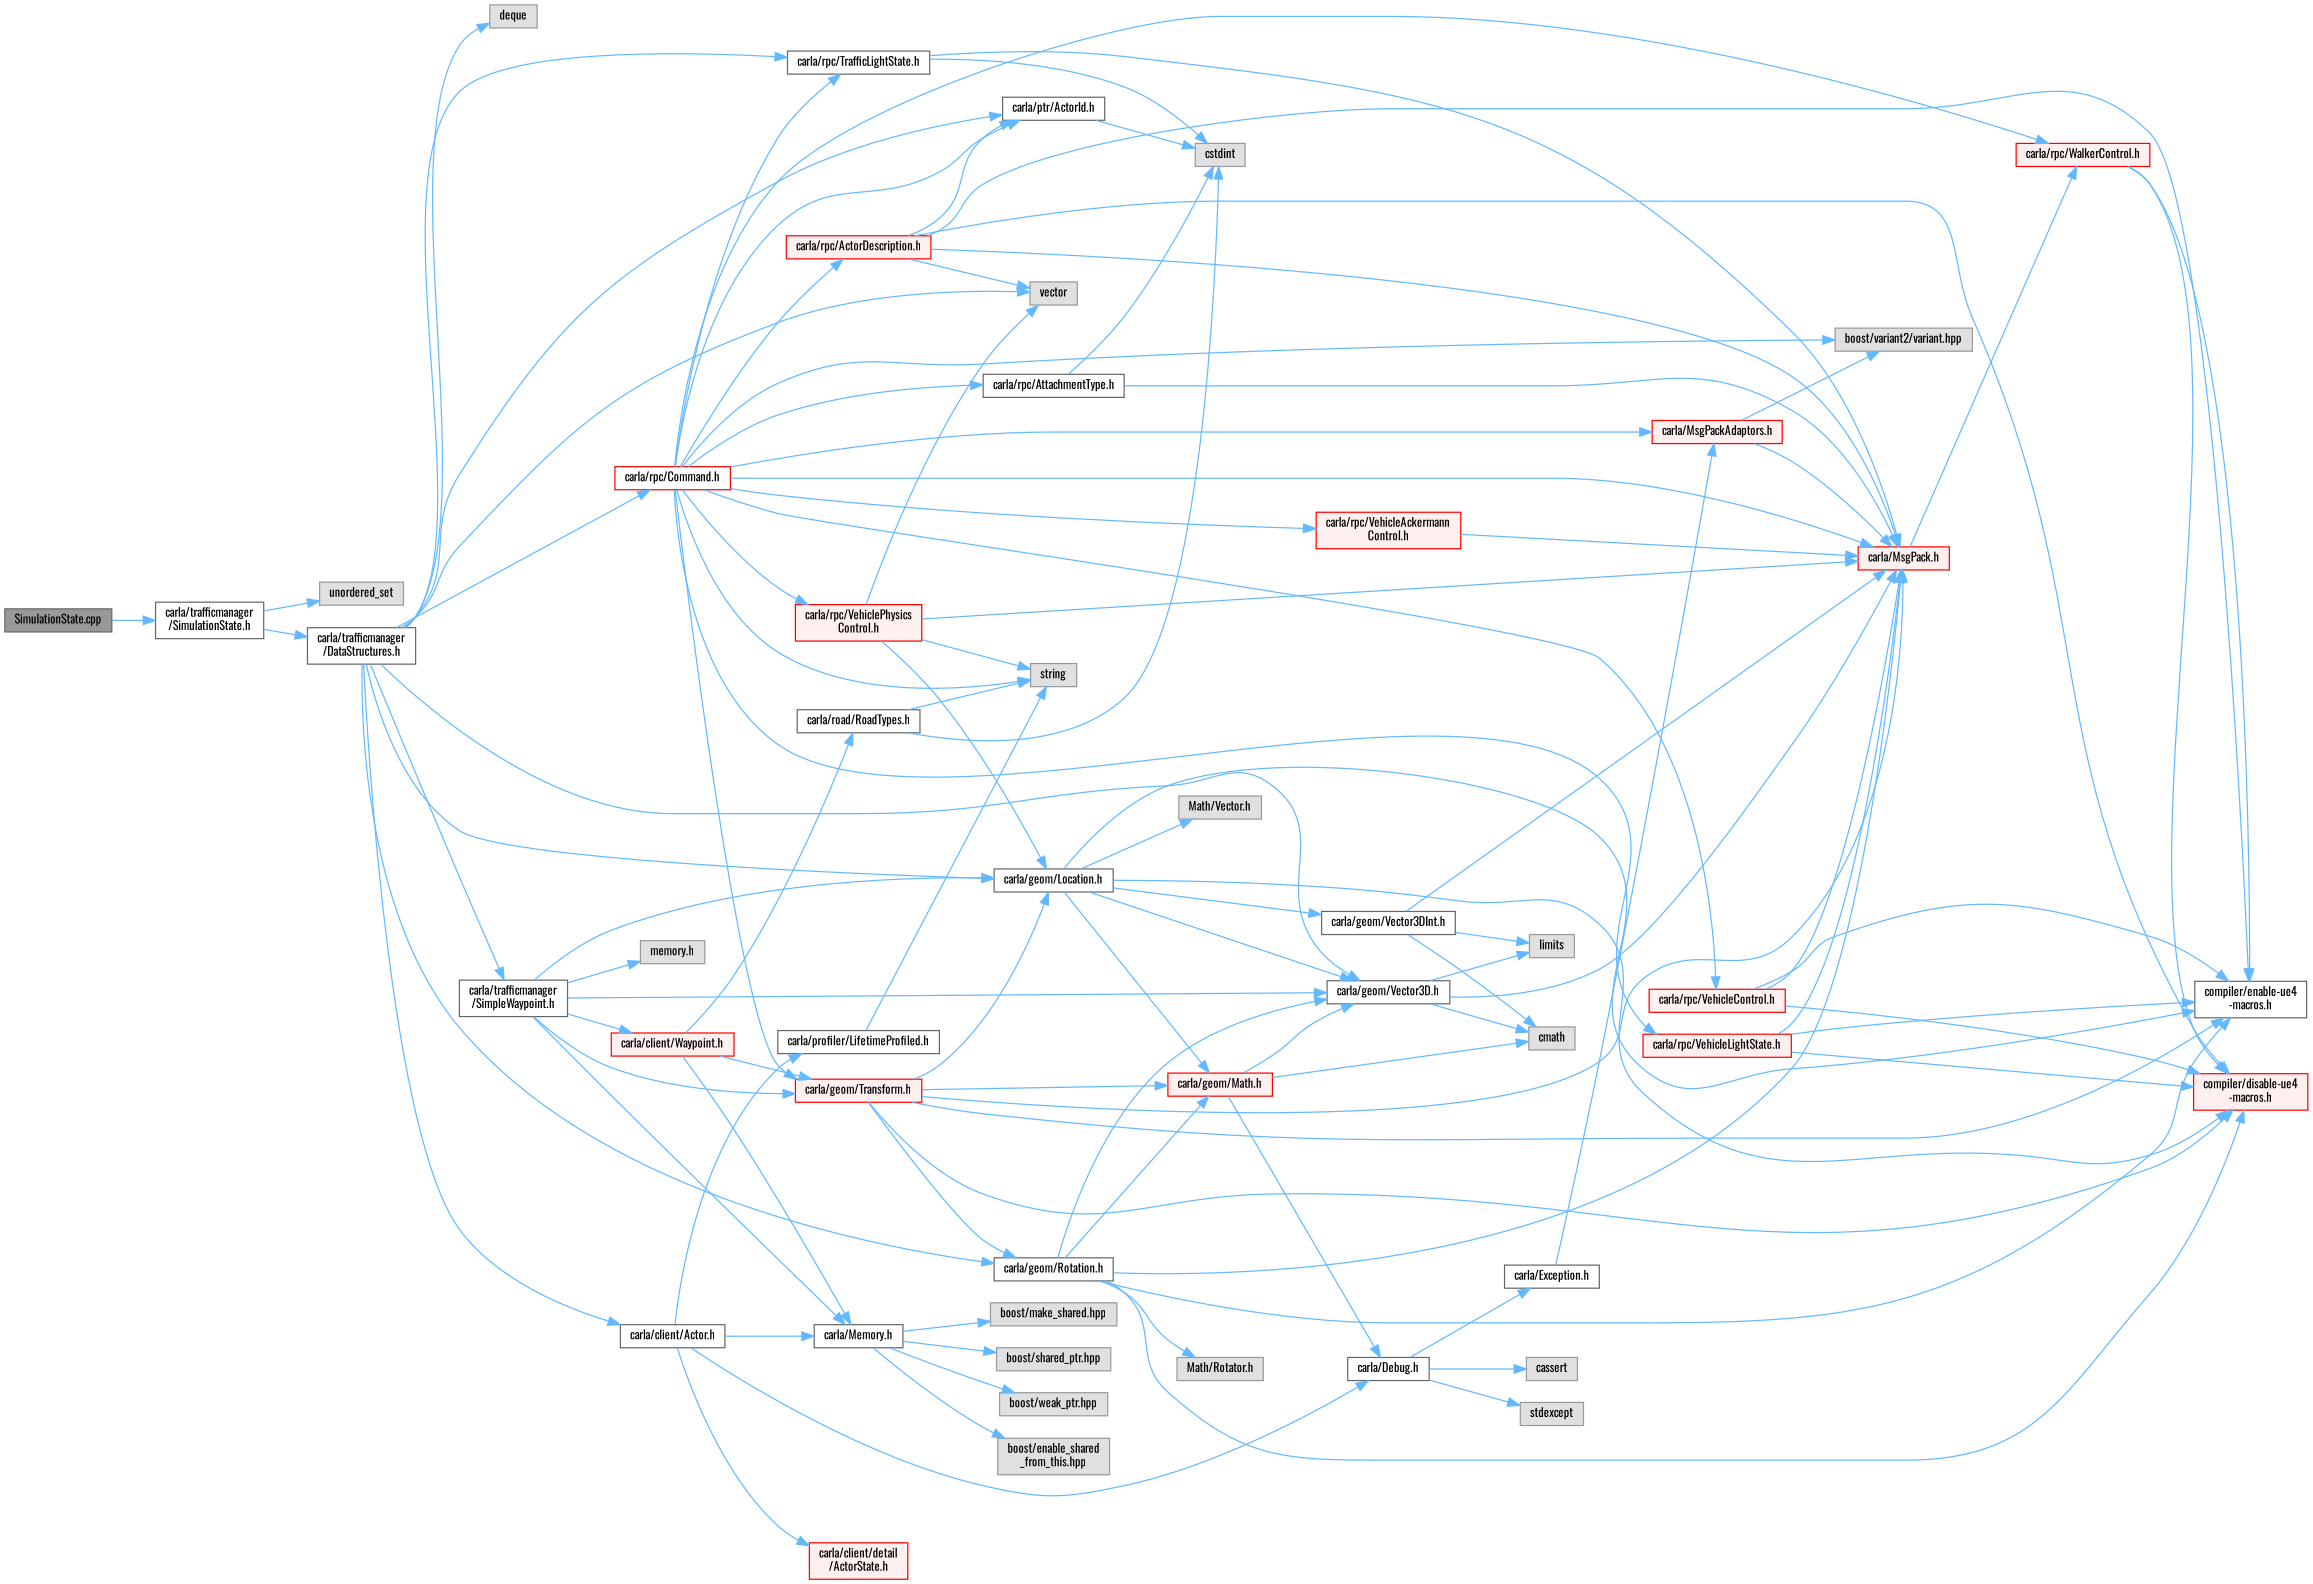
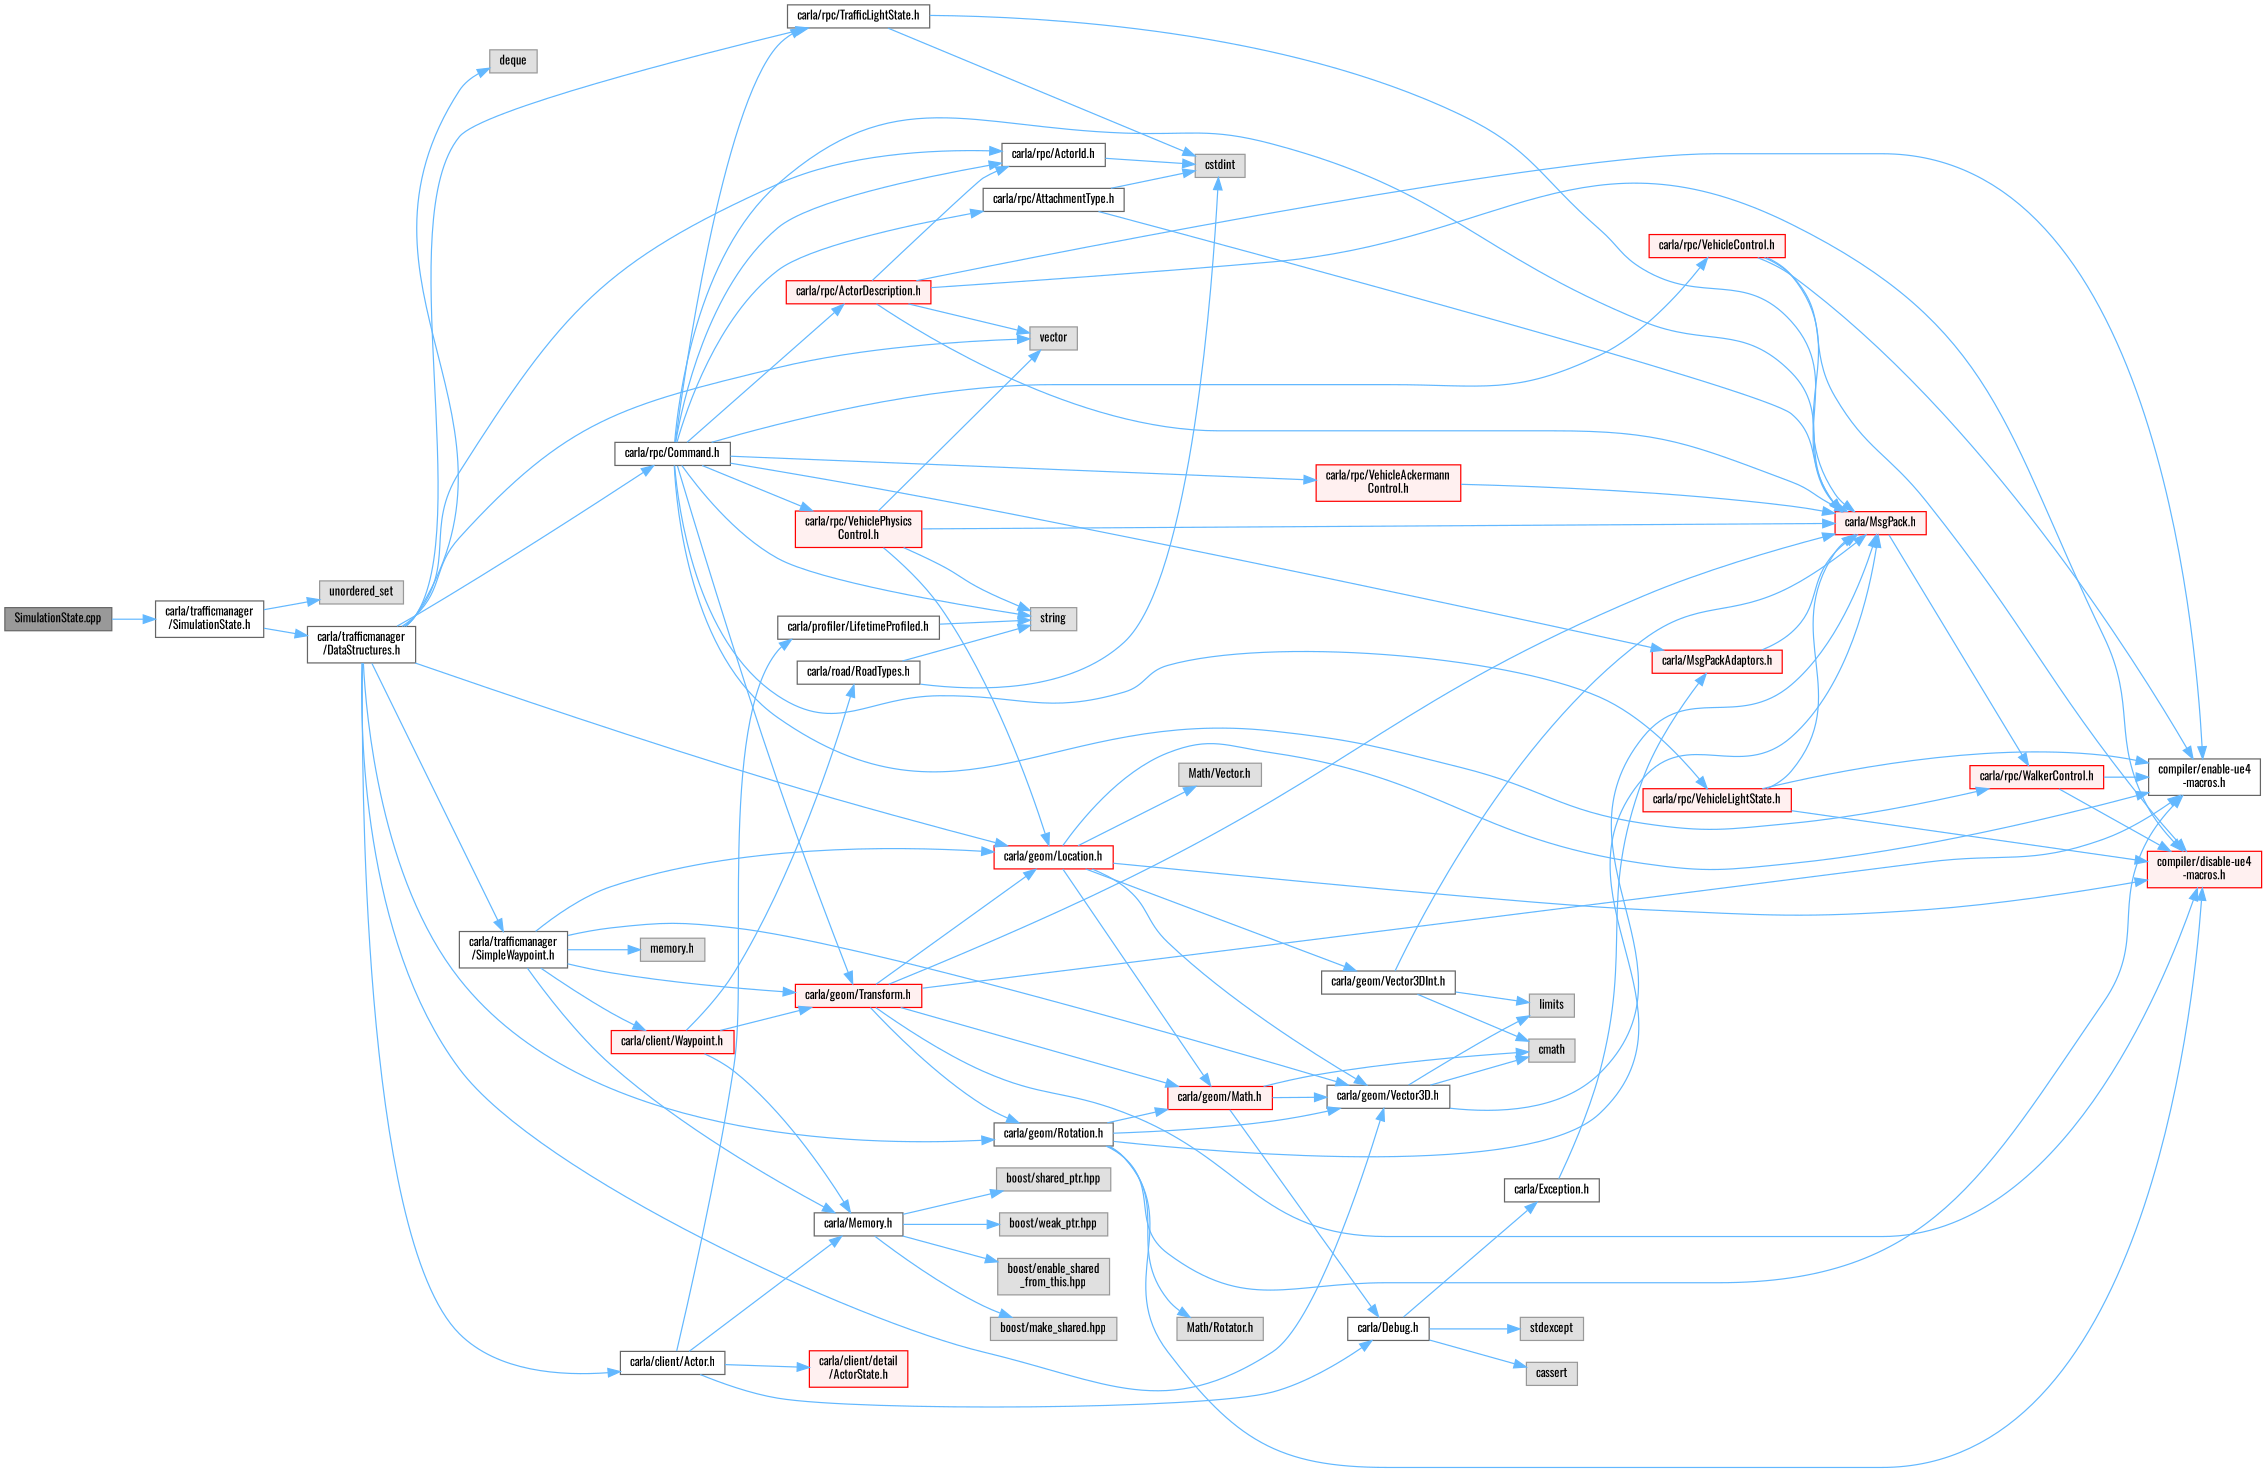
  digraph {
    fontname=Oswald
    rankdir=LR
    node [color=grey40 fillcolor=white fontname=Oswald fontsize=10 shape=box style=filled]
    edge [color=steelblue1 fontname=Oswald fontsize=10 labelfontname=Helvetica labelfontsize=10 style=solid]
    n1 [color=gray40 fillcolor=grey60 fontcolor=black height=0.2 label="SimulationState.cpp" width=0.4]
    n2 [height=0.2 label="carla/trafficmanager\l/SimulationState.h" width=0.4]
    n3 [color=grey60 fillcolor="#E0E0E0" height=0.2 label=unordered_set width=0.4]
    n4 [height=0.2 label="carla/trafficmanager\l/DataStructures.h" width=0.4]
    n5 [color=grey60 fillcolor="#E0E0E0" height=0.2 label=deque width=0.4]
    n6 [color=grey60 fillcolor="#E0E0E0" height=0.2 label=vector width=0.4]
    n7 [height=0.2 label="carla/client/Actor.h" width=0.4]
-   n8 [height=0.2 label="carla/geom/Location.h" width=0.4]
+   n8 [color=red height=0.2 label="carla/geom/Location.h" width=0.4]
    n9 [height=0.2 label="carla/geom/Vector3D.h" width=0.4]
    n10 [height=0.2 label="carla/geom/Rotation.h" width=0.4]
-   n11 [height=0.2 label="carla/ptr/ActorId.h" width=0.4]
-   n12 [color=red height=0.2 label="carla/rpc/Command.h" width=0.4]
+   n11 [height=0.2 label="carla/rpc/ActorId.h" width=0.4]
+   n12 [height=0.2 label="carla/rpc/Command.h" width=0.4]
    n13 [height=0.2 label="carla/rpc/TrafficLightState.h" width=0.4]
    n14 [height=0.2 label="carla/trafficmanager\l/SimpleWaypoint.h" width=0.4]
    n15 [height=0.2 label="carla/Debug.h" width=0.4]
    n16 [height=0.2 label="carla/Memory.h" width=0.4]
    n17 [color=red fillcolor="#FFF0F0" height=0.2 label="carla/client/detail\l/ActorState.h" width=0.4]
    n18 [height=0.2 label="carla/profiler/LifetimeProfiled.h" width=0.4]
    n19 [height=0.2 label="carla/geom/Vector3DInt.h" width=0.4]
    n20 [color=red fillcolor="#FFF0F0" height=0.2 label="carla/geom/Math.h" width=0.4]
    n21 [height=0.2 label="compiler/enable-ue4\l-macros.h" width=0.4]
    n22 [color=grey60 fillcolor="#E0E0E0" height=0.2 label="Math/Vector.h" width=0.4]
    n23 [color=red fillcolor="#FFF0F0" height=0.2 label="compiler/disable-ue4\l-macros.h" width=0.4]
    n24 [color=red fillcolor="#FFF0F0" height=0.2 label="carla/MsgPack.h" width=0.4]
    n25 [color=grey60 fillcolor="#E0E0E0" height=0.2 label=cmath width=0.4]
    n26 [color=grey60 fillcolor="#E0E0E0" height=0.2 label=limits width=0.4]
    n27 [color=grey60 fillcolor="#E0E0E0" height=0.2 label="Math/Rotator.h" width=0.4]
    n28 [color=grey60 fillcolor="#E0E0E0" height=0.2 label=cstdint width=0.4]
    n29 [color=grey60 fillcolor="#E0E0E0" height=0.2 label=string width=0.4]
    n30 [color=red fillcolor="#FFF0F0" height=0.2 label="carla/MsgPackAdaptors.h" width=0.4]
-   n31 [color=grey60 fillcolor="#E0E0E0" height=0.2 label="boost/variant2/variant.hpp" width=0.4]
    n32 [color=red fillcolor="#FFF0F0" height=0.2 label="carla/geom/Transform.h" width=0.4]
    n33 [color=red fillcolor="#FFF0F0" height=0.2 label="carla/rpc/ActorDescription.h" width=0.4]
    n34 [height=0.2 label="carla/rpc/AttachmentType.h" width=0.4]
    n35 [color=red fillcolor="#FFF0F0" height=0.2 label="carla/rpc/VehicleAckermann\lControl.h" width=0.4]
    n36 [color=red fillcolor="#FFF0F0" height=0.2 label="carla/rpc/VehicleControl.h" width=0.4]
    n37 [color=red fillcolor="#FFF0F0" height=0.2 label="carla/rpc/VehiclePhysics\lControl.h" width=0.4]
    n38 [color=red fillcolor="#FFF0F0" height=0.2 label="carla/rpc/VehicleLightState.h" width=0.4]
    n39 [color=red fillcolor="#FFF0F0" height=0.2 label="carla/rpc/WalkerControl.h" width=0.4]
    n40 [color=grey60 fillcolor="#E0E0E0" height=0.2 label="memory.h" width=0.4]
    n41 [color=red fillcolor="#FFF0F0" height=0.2 label="carla/client/Waypoint.h" width=0.4]
    n42 [height=0.2 label="carla/Exception.h" width=0.4]
    n43 [color=grey60 fillcolor="#E0E0E0" height=0.2 label=stdexcept width=0.4]
    n44 [color=grey60 fillcolor="#E0E0E0" height=0.2 label=cassert width=0.4]
    n45 [color=grey60 fillcolor="#E0E0E0" height=0.2 label="boost/enable_shared\l_from_this.hpp" width=0.4]
    n46 [color=grey60 fillcolor="#E0E0E0" height=0.2 label="boost/make_shared.hpp" width=0.4]
    n47 [color=grey60 fillcolor="#E0E0E0" height=0.2 label="boost/shared_ptr.hpp" width=0.4]
    n48 [color=grey60 fillcolor="#E0E0E0" height=0.2 label="boost/weak_ptr.hpp" width=0.4]
    n49 [height=0.2 label="carla/road/RoadTypes.h" width=0.4]
    n1 -> n2
    n2 -> n3
    n2 -> n4
    n4 -> n5
    n4 -> n6
    n4 -> n7
    n4 -> n8
    n4 -> n9
    n4 -> n10
    n4 -> n11
    n4 -> n12
    n4 -> n13
    n4 -> n14
    n7 -> n15
    n7 -> n16
    n7 -> n17
    n7 -> n18
    n8 -> n9
    n8 -> n19
    n8 -> n20
    n8 -> n21
    n8 -> n22
    n8 -> n23
    n9 -> n24
    n9 -> n25
    n9 -> n26
    n10 -> n9
    n10 -> n20
    n10 -> n21
    n10 -> n23
    n10 -> n24
    n10 -> n27
    n11 -> n28
    n12 -> n11
    n12 -> n13
    n12 -> n24
    n12 -> n29
    n12 -> n30
-   n12 -> n31
    n12 -> n32
    n12 -> n33
    n12 -> n34
    n12 -> n35
    n12 -> n36
    n12 -> n37
    n12 -> n38
    n12 -> n39
    n13 -> n24
    n13 -> n28
    n14 -> n8
    n14 -> n9
    n14 -> n16
    n14 -> n32
    n14 -> n40
    n14 -> n41
    n15 -> n42
    n15 -> n43
    n15 -> n44
    n16 -> n45
    n16 -> n46
    n16 -> n47
    n16 -> n48
    n18 -> n29
    n19 -> n24
    n19 -> n25
    n19 -> n26
    n20 -> n9
    n20 -> n15
    n20 -> n25
    n24 -> n39
    n30 -> n24
-   n30 -> n31
    n32 -> n8
    n32 -> n10
    n32 -> n20
    n32 -> n21
    n32 -> n23
    n32 -> n24
    n33 -> n6
    n33 -> n11
    n33 -> n21
    n33 -> n23
    n33 -> n24
    n34 -> n24
    n34 -> n28
    n35 -> n24
    n36 -> n21
    n36 -> n23
    n36 -> n24
    n37 -> n6
    n37 -> n8
    n37 -> n24
    n37 -> n29
    n38 -> n21
    n38 -> n23
    n38 -> n24
    n39 -> n21
    n39 -> n23
    n41 -> n16
    n41 -> n32
    n41 -> n49
    n42 -> n30
    n49 -> n28
    n49 -> n29
  }
